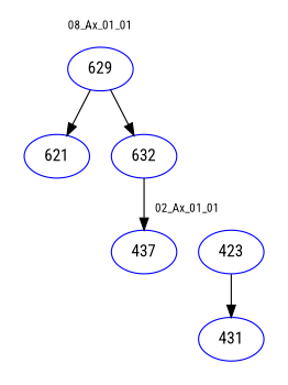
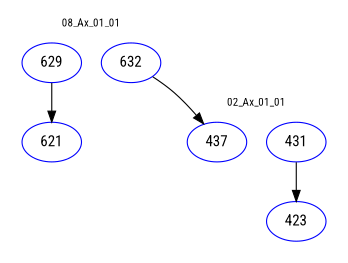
  digraph {
    fontname="Roboto Condensed"
    node [color=blue fontname="Roboto Condensed"]
    edge [color=black fontname="Roboto Condensed"]
    n1 [label=629]
    n2 [label=621]
    n3 [label=632]
    n4 [label=431]
    n5 [label=423]
    n6 [label=437]
    subgraph cluster_1 {
      color=white
      fontsize=10
      label="08_Ax_01_01"
      n1
      n2
      n3
    }
    subgraph cluster_2 {
      color=white
      fontsize=10
      label="02_Ax_01_01"
      n4
      n5
      n6
    }
    n1 -> n2
-   n1 -> n3
    n3 -> n6
-   n5 -> n4
+   n4 -> n5
  }
